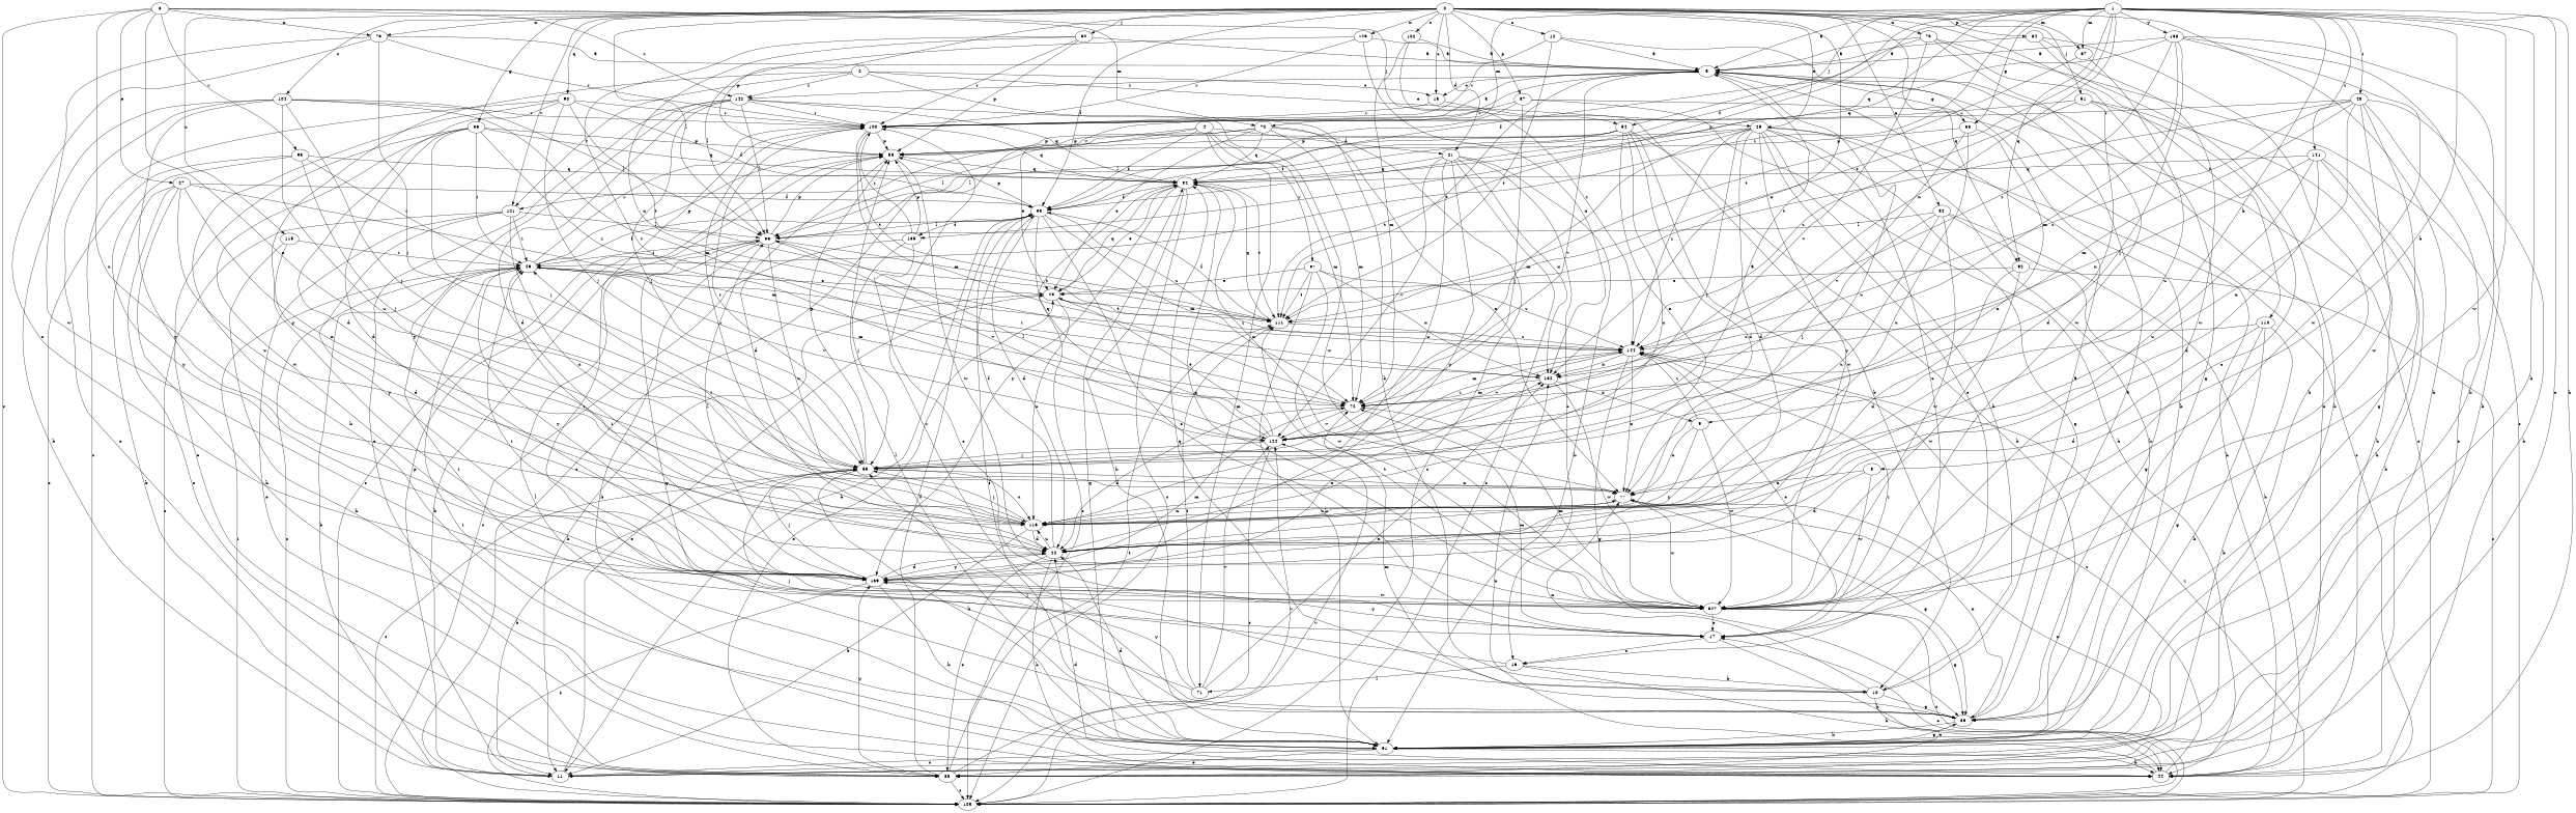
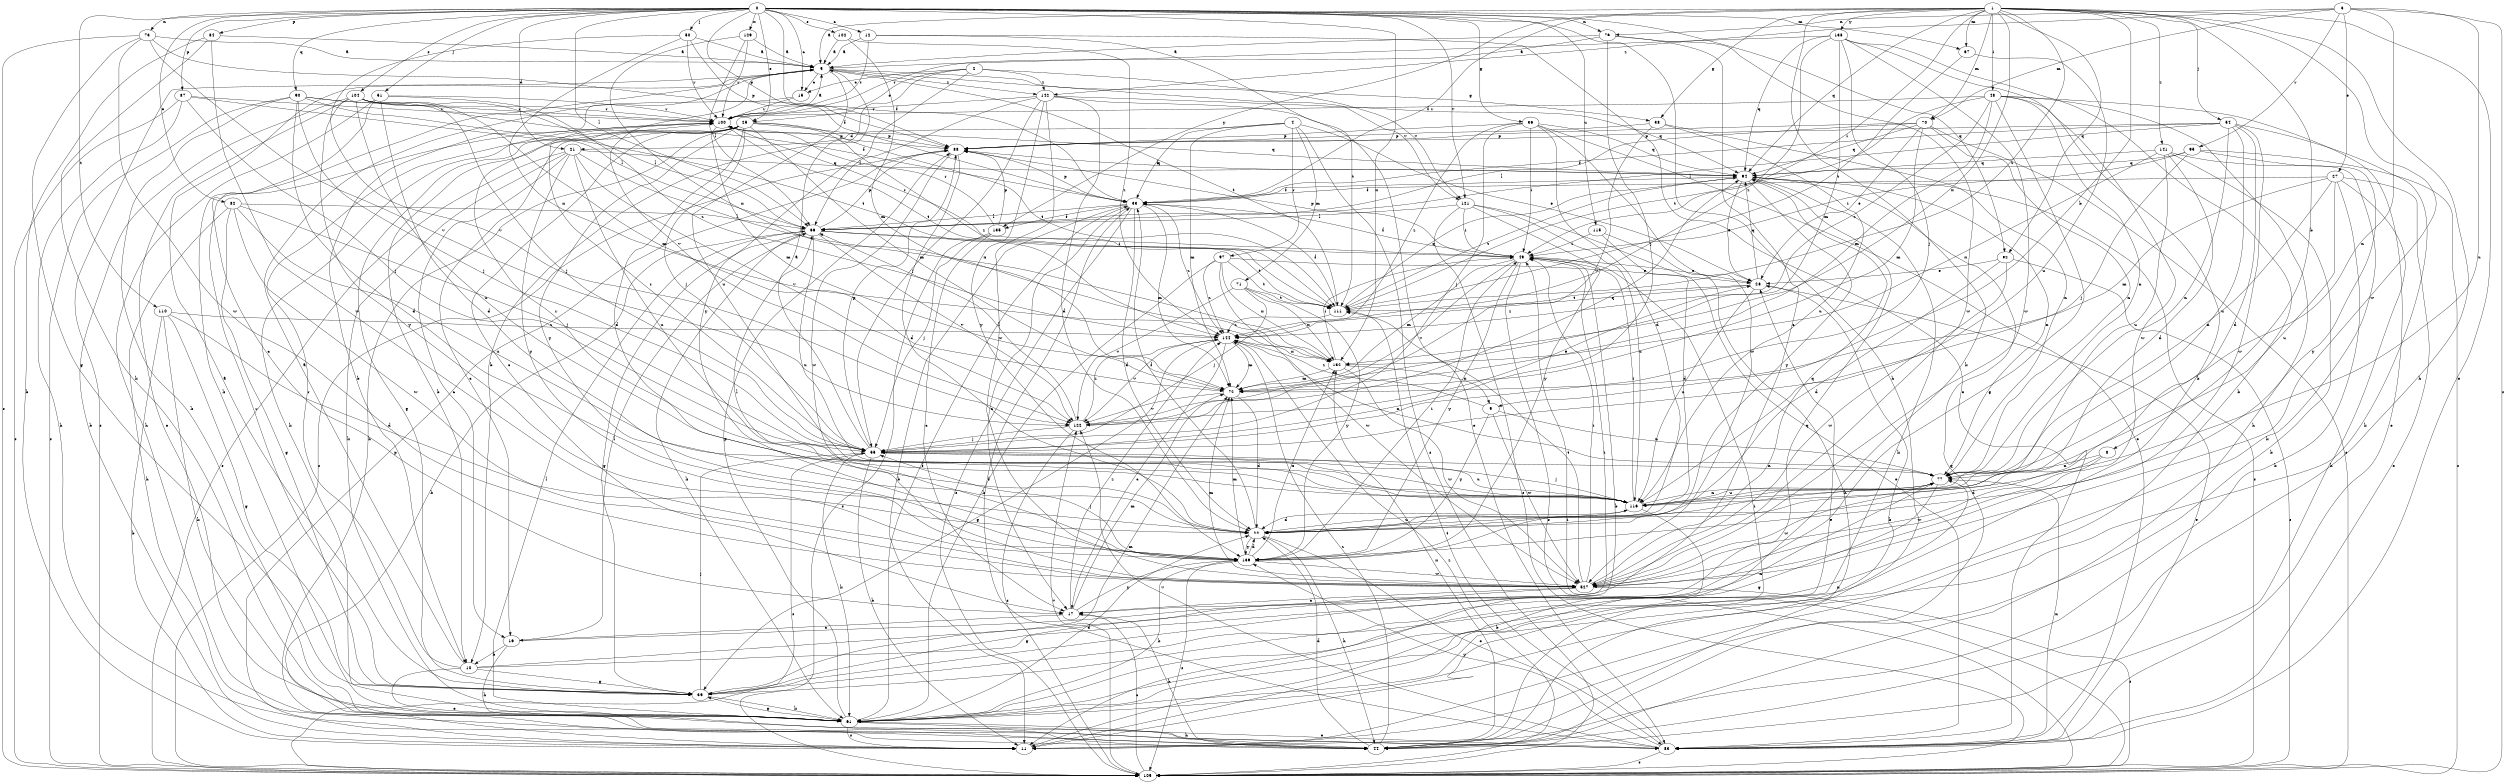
  strict digraph {
    0
    12
    15
    21
    25
    33
    36
    44
    50
    51
    66
    67
    73
    76
    82
    84
    87
    88
    90
    92
    102
    104
    110
    115
    121
    129
    132
    5
    83
    111
    100
    10
    61
    94
    139
    105
    116
    122
    16
    72
    22
    144
    39
    17
    55
    135
    11
    49
    n49 [label=527]
    28
    9
    1
    8
    38
    48
    54
    70
    138
    141
    142
    77
    2
    3
    27
    95
    4
    71
    97
    0 -> 12 [label=c]
    0 -> 15 [label=c]
    0 -> 21 [label=d]
    0 -> 25 [label=e]
    0 -> 33 [label=f]
    0 -> 36 [label=g]
    0 -> 44 [label=h]
    0 -> 50 [label=j]
    0 -> 51 [label=j]
    0 -> 66 [label=l]
    0 -> 67 [label=m]
    0 -> 73 [label=n]
    0 -> 76 [label=n]
    0 -> 82 [label=o]
    0 -> 84 [label=p]
    0 -> 87 [label=p]
    0 -> 88 [label=p]
    0 -> 90 [label=q]
    0 -> 92 [label=q]
    0 -> 102 [label=s]
    0 -> 104 [label=s]
    0 -> 110 [label=t]
    0 -> 115 [label=u]
    0 -> 121 [label=v]
    0 -> 129 [label=x]
    0 -> 132 [label=x]
    12 -> 5 [label=a]
    12 -> 83 [label=o]
    12 -> 111 [label=t]
    12 -> 100 [label=r]
    15 -> 100 [label=r]
    15 -> 10 [label=b]
    21 -> 132 [label=x]
    21 -> 61 [label=k]
    21 -> 94 [label=q]
    21 -> 139 [label=y]
    21 -> 105 [label=s]
    21 -> 116 [label=u]
    21 -> 122 [label=v]
    21 -> 16 [label=c]
    25 -> 44 [label=h]
    25 -> 88 [label=p]
    25 -> 111 [label=t]
    25 -> 10 [label=b]
    25 -> 61 [label=k]
    25 -> 139 [label=y]
    25 -> 16 [label=c]
    25 -> 72 [label=m]
    25 -> 22 [label=d]
    25 -> 144 [label=z]
    25 -> 39 [label=g]
    25 -> 17 [label=c]
    25 -> 55 [label=j]
    33 -> 66 [label=l]
    33 -> 88 [label=p]
    33 -> 105 [label=s]
    33 -> 72 [label=m]
    33 -> 22 [label=d]
    33 -> 144 [label=z]
    33 -> 17 [label=c]
    33 -> 135 [label=f]
    33 -> 11 [label=b]
    36 -> 88 [label=p]
    36 -> 83 [label=o]
    36 -> 94 [label=q]
    36 -> 22 [label=d]
    36 -> 144 [label=z]
    36 -> 55 [label=j]
    36 -> 49 [label=i]
    36 -> n49 [label=w]
    44 -> 132 [label=x]
    44 -> 94 [label=q]
    44 -> 22 [label=d]
    44 -> 144 [label=z]
    44 -> 49 [label=i]
    50 -> 88 [label=p]
    50 -> 132 [label=x]
    50 -> 5 [label=a]
    50 -> 100 [label=r]
    50 -> 122 [label=v]
    51 -> 44 [label=h]
    51 -> 100 [label=r]
    51 -> 22 [label=d]
    51 -> 144 [label=z]
    51 -> 17 [label=c]
    66 -> 88 [label=p]
    66 -> 111 [label=t]
    66 -> 61 [label=k]
    66 -> 116 [label=u]
    66 -> 122 [label=v]
    66 -> 39 [label=g]
    66 -> 11 [label=b]
    66 -> 49 [label=i]
    67 -> 111 [label=t]
    67 -> 116 [label=u]
    73 -> 33 [label=f]
    73 -> 5 [label=a]
    73 -> 105 [label=s]
    73 -> 122 [label=v]
    73 -> 39 [label=g]
    73 -> n49 [label=w]
    76 -> 5 [label=a]
    76 -> 100 [label=r]
    76 -> 17 [label=c]
    76 -> 55 [label=j]
    76 -> n49 [label=w]
    82 -> 44 [label=h]
    82 -> 66 [label=l]
    82 -> 116 [label=u]
    82 -> 39 [label=g]
    82 -> 55 [label=j]
    82 -> n49 [label=w]
    84 -> 5 [label=a]
    84 -> 61 [label=k]
    84 -> 11 [label=b]
    84 -> n49 [label=w]
    87 -> 44 [label=h]
    87 -> 66 [label=l]
    87 -> 100 [label=r]
    87 -> 105 [label=s]
    87 -> 55 [label=j]
    88 -> 94 [label=q]
    88 -> 105 [label=s]
    88 -> 22 [label=d]
    88 -> n49 [label=w]
    90 -> 33 [label=f]
    90 -> 111 [label=t]
    90 -> 100 [label=r]
    90 -> 61 [label=k]
    90 -> 105 [label=s]
    90 -> 22 [label=d]
    90 -> 55 [label=j]
    92 -> 105 [label=s]
    92 -> 22 [label=d]
    92 -> n49 [label=w]
    92 -> 28 [label=e]
    102 -> 5 [label=a]
    102 -> 72 [label=m]
    102 -> 144 [label=z]
    104 -> 66 [label=l]
    104 -> 83 [label=o]
    104 -> 100 [label=r]
    104 -> 139 [label=y]
    104 -> 116 [label=u]
    104 -> 72 [label=m]
    104 -> 55 [label=j]
    104 -> 11 [label=b]
    110 -> 61 [label=k]
    110 -> 22 [label=d]
    110 -> 144 [label=z]
    110 -> 39 [label=g]
    110 -> 11 [label=b]
    115 -> 44 [label=h]
    115 -> 22 [label=d]
    115 -> 49 [label=i]
    121 -> 66 [label=l]
    121 -> 83 [label=o]
    121 -> 139 [label=y]
    121 -> 105 [label=s]
    121 -> 116 [label=u]
    121 -> 49 [label=i]
    129 -> 66 [label=l]
    129 -> 132 [label=x]
    129 -> 5 [label=a]
    129 -> 100 [label=r]
    132 -> 72 [label=m]
    132 -> 49 [label=i]
    132 -> n49 [label=w]
    132 -> 9 [label=x]
    5 -> 15 [label=c]
    5 -> 121 [label=v]
    5 -> 111 [label=t]
    5 -> 61 [label=k]
    5 -> 105 [label=s]
    5 -> 116 [label=u]
    5 -> 122 [label=v]
    5 -> 38 [label=g]
    5 -> 142 [label=z]
    83 -> 33 [label=f]
    83 -> 111 [label=t]
    83 -> 139 [label=y]
    83 -> 105 [label=s]
    83 -> 122 [label=v]
    83 -> 28 [label=e]
    83 -> 77 [label=n]
    111 -> 33 [label=f]
    111 -> 94 [label=q]
    111 -> 144 [label=z]
    100 -> 88 [label=p]
    100 -> 5 [label=a]
    100 -> 111 [label=t]
    100 -> 94 [label=q]
    100 -> 72 [label=m]
    10 -> 5 [label=a]
    10 -> 83 [label=o]
    10 -> 100 [label=r]
    10 -> 94 [label=q]
    10 -> 39 [label=g]
    10 -> 77 [label=n]
    61 -> 33 [label=f]
    61 -> 44 [label=h]
    61 -> 66 [label=l]
-   61 -> 88 [label=l]
+   61 -> 88 [label=p]
    61 -> 83 [label=o]
    61 -> 22 [label=d]
    61 -> 39 [label=g]
    61 -> 11 [label=s]
    94 -> 33 [label=f]
    94 -> 111 [label=t]
    94 -> 61 [label=k]
    94 -> 139 [label=y]
    94 -> 105 [label=s]
    94 -> 28 [label=e]
    94 -> 77 [label=n]
    139 -> 66 [label=l]
    139 -> 132 [label=x]
    139 -> 61 [label=k]
    139 -> 105 [label=s]
    139 -> 72 [label=m]
    139 -> 22 [label=d]
    139 -> 55 [label=j]
    139 -> 49 [label=i]
    139 -> n49 [label=w]
    105 -> 122 [label=v]
    105 -> 144 [label=z]
    105 -> 17 [label=c]
    105 -> 49 [label=i]
    116 -> 100 [label=r]
    116 -> 22 [label=d]
    116 -> 55 [label=j]
    116 -> 11 [label=b]
    116 -> 49 [label=i]
    116 -> 77 [label=n]
    122 -> 66 [label=l]
    122 -> 94 [label=q]
    122 -> 105 [label=s]
    122 -> 144 [label=z]
    122 -> 55 [label=j]
    122 -> 28 [label=e]
    16 -> 44 [label=h]
-   16 -> 71 [label=l]
+   16 -> 66 [label=l]
    16 -> 10 [label=b]
    16 -> 49 [label=i]
    72 -> 122 [label=v]
    72 -> 22 [label=d]
    22 -> 33 [label=f]
    22 -> 44 [label=h]
    22 -> 83 [label=o]
    22 -> 139 [label=y]
    22 -> 116 [label=u]
    144 -> 132 [label=x]
    144 -> 122 [label=v]
    144 -> 72 [label=m]
    144 -> 39 [label=g]
    144 -> 17 [label=c]
    144 -> 77 [label=n]
    39 -> 5 [label=a]
    39 -> 100 [label=r]
    39 -> 61 [label=k]
    39 -> 72 [label=m]
    39 -> 55 [label=j]
    39 -> 77 [label=n]
    17 -> 44 [label=h]
    17 -> 139 [label=y]
    17 -> 16 [label=c]
    17 -> 72 [label=m]
    17 -> 144 [label=z]
    55 -> 88 [label=p]
    55 -> 5 [label=a]
    55 -> 100 [label=r]
    55 -> 61 [label=k]
    55 -> 105 [label=s]
    55 -> 116 [label=u]
    55 -> 11 [label=b]
    55 -> 77 [label=n]
    135 -> 88 [label=p]
    135 -> 100 [label=r]
    135 -> 105 [label=s]
    135 -> 17 [label=c]
    135 -> 55 [label=j]
    11 -> 88 [label=p]
    11 -> 28 [label=e]
    49 -> 33 [label=f]
    49 -> 88 [label=p]
    49 -> 100 [label=r]
    49 -> 139 [label=y]
    49 -> 105 [label=s]
    49 -> 122 [label=v]
    49 -> 72 [label=m]
    49 -> 11 [label=b]
    49 -> 28 [label=e]
    n49 -> 111 [label=t]
    n49 -> 94 [label=q]
    n49 -> 105 [label=s]
    n49 -> 72 [label=m]
    n49 -> 39 [label=g]
    n49 -> 17 [label=c]
    n49 -> 49 [label=i]
    28 -> 111 [label=t]
    28 -> 94 [label=q]
    28 -> 116 [label=u]
    28 -> 144 [label=z]
    28 -> 11 [label=b]
    9 -> 139 [label=y]
    9 -> 144 [label=z]
    9 -> n49 [label=w]
    9 -> 77 [label=n]
    1 -> 33 [label=f]
    1 -> 44 [label=h]
    1 -> 67 [label=m]
    1 -> 92 [label=q]
    1 -> 132 [label=x]
    1 -> 5 [label=a]
    1 -> 83 [label=o]
    1 -> 111 [label=t]
    1 -> 61 [label=k]
    1 -> 94 [label=q]
    1 -> 135 [label=y]
    1 -> 49 [label=i]
    1 -> n49 [label=w]
    1 -> 9 [label=b]
    1 -> 8 [label=b]
    1 -> 38 [label=g]
    1 -> 48 [label=i]
    1 -> 54 [label=j]
    1 -> 70 [label=m]
    1 -> 138 [label=y]
    1 -> 141 [label=z]
    8 -> 22 [label=d]
    8 -> n49 [label=w]
    8 -> 77 [label=n]
    38 -> 88 [label=p]
    38 -> 116 [label=u]
    38 -> 122 [label=v]
    38 -> 77 [label=n]
    48 -> 44 [label=h]
    48 -> 83 [label=o]
    48 -> 111 [label=t]
    48 -> 100 [label=r]
    48 -> 72 [label=m]
    48 -> 144 [label=z]
    48 -> 39 [label=g]
    48 -> n49 [label=w]
    48 -> 77 [label=n]
    54 -> 33 [label=f]
    54 -> 66 [label=l]
    54 -> 88 [label=p]
    54 -> 61 [label=k]
    54 -> 116 [label=u]
    54 -> 22 [label=d]
    54 -> n49 [label=w]
    54 -> 77 [label=n]
    70 -> 66 [label=l]
    70 -> 88 [label=p]
    70 -> 94 [label=q]
    70 -> 105 [label=s]
    70 -> 72 [label=m]
    70 -> 28 [label=e]
    70 -> 77 [label=n]
    138 -> 5 [label=a]
    138 -> 61 [label=k]
    138 -> 94 [label=q]
    138 -> 72 [label=m]
    138 -> 144 [label=z]
    138 -> 55 [label=j]
    138 -> 11 [label=b]
    138 -> n49 [label=w]
    141 -> 132 [label=x]
    141 -> 61 [label=k]
    141 -> 94 [label=q]
    141 -> 116 [label=u]
    141 -> 22 [label=d]
    141 -> 11 [label=b]
    142 -> 66 [label=l]
    142 -> 83 [label=o]
    142 -> 100 [label=r]
    142 -> 94 [label=q]
    142 -> 139 [label=y]
    142 -> 22 [label=d]
    142 -> 55 [label=j]
    142 -> n49 [label=w]
    77 -> 116 [label=u]
    77 -> 39 [label=g]
    77 -> n49 [label=w]
    2 -> 15 [label=c]
    2 -> 25 [label=e]
    2 -> 121 [label=v]
    2 -> 10 [label=b]
    2 -> 139 [label=y]
    2 -> 142 [label=z]
    3 -> 76 [label=n]
    3 -> 105 [label=s]
    3 -> 116 [label=u]
-   3 -> 54 [label=j]
    3 -> 70 [label=m]
    3 -> 142 [label=z]
    3 -> 77 [label=n]
    3 -> 27 [label=e]
    3 -> 95 [label=r]
    27 -> 33 [label=f]
    27 -> 44 [label=h]
    27 -> 83 [label=o]
    27 -> 116 [label=u]
    27 -> 72 [label=m]
    27 -> 11 [label=b]
    27 -> 77 [label=n]
    95 -> 94 [label=q]
    95 -> 139 [label=y]
    95 -> 105 [label=s]
    95 -> 55 [label=j]
    95 -> 49 [label=i]
    4 -> 21 [label=d]
    4 -> 33 [label=f]
    4 -> 105 [label=s]
    4 -> 72 [label=m]
    4 -> 28 [label=e]
    4 -> 71 [label=m]
    4 -> 97 [label=r]
    71 -> 132 [label=x]
    71 -> 111 [label=t]
    71 -> 139 [label=y]
    71 -> 122 [label=v]
    71 -> 55 [label=j]
    97 -> 132 [label=x]
    97 -> 111 [label=t]
    97 -> 61 [label=k]
    97 -> 144 [label=z]
    97 -> n49 [label=w]
    97 -> 28 [label=e]
  }
